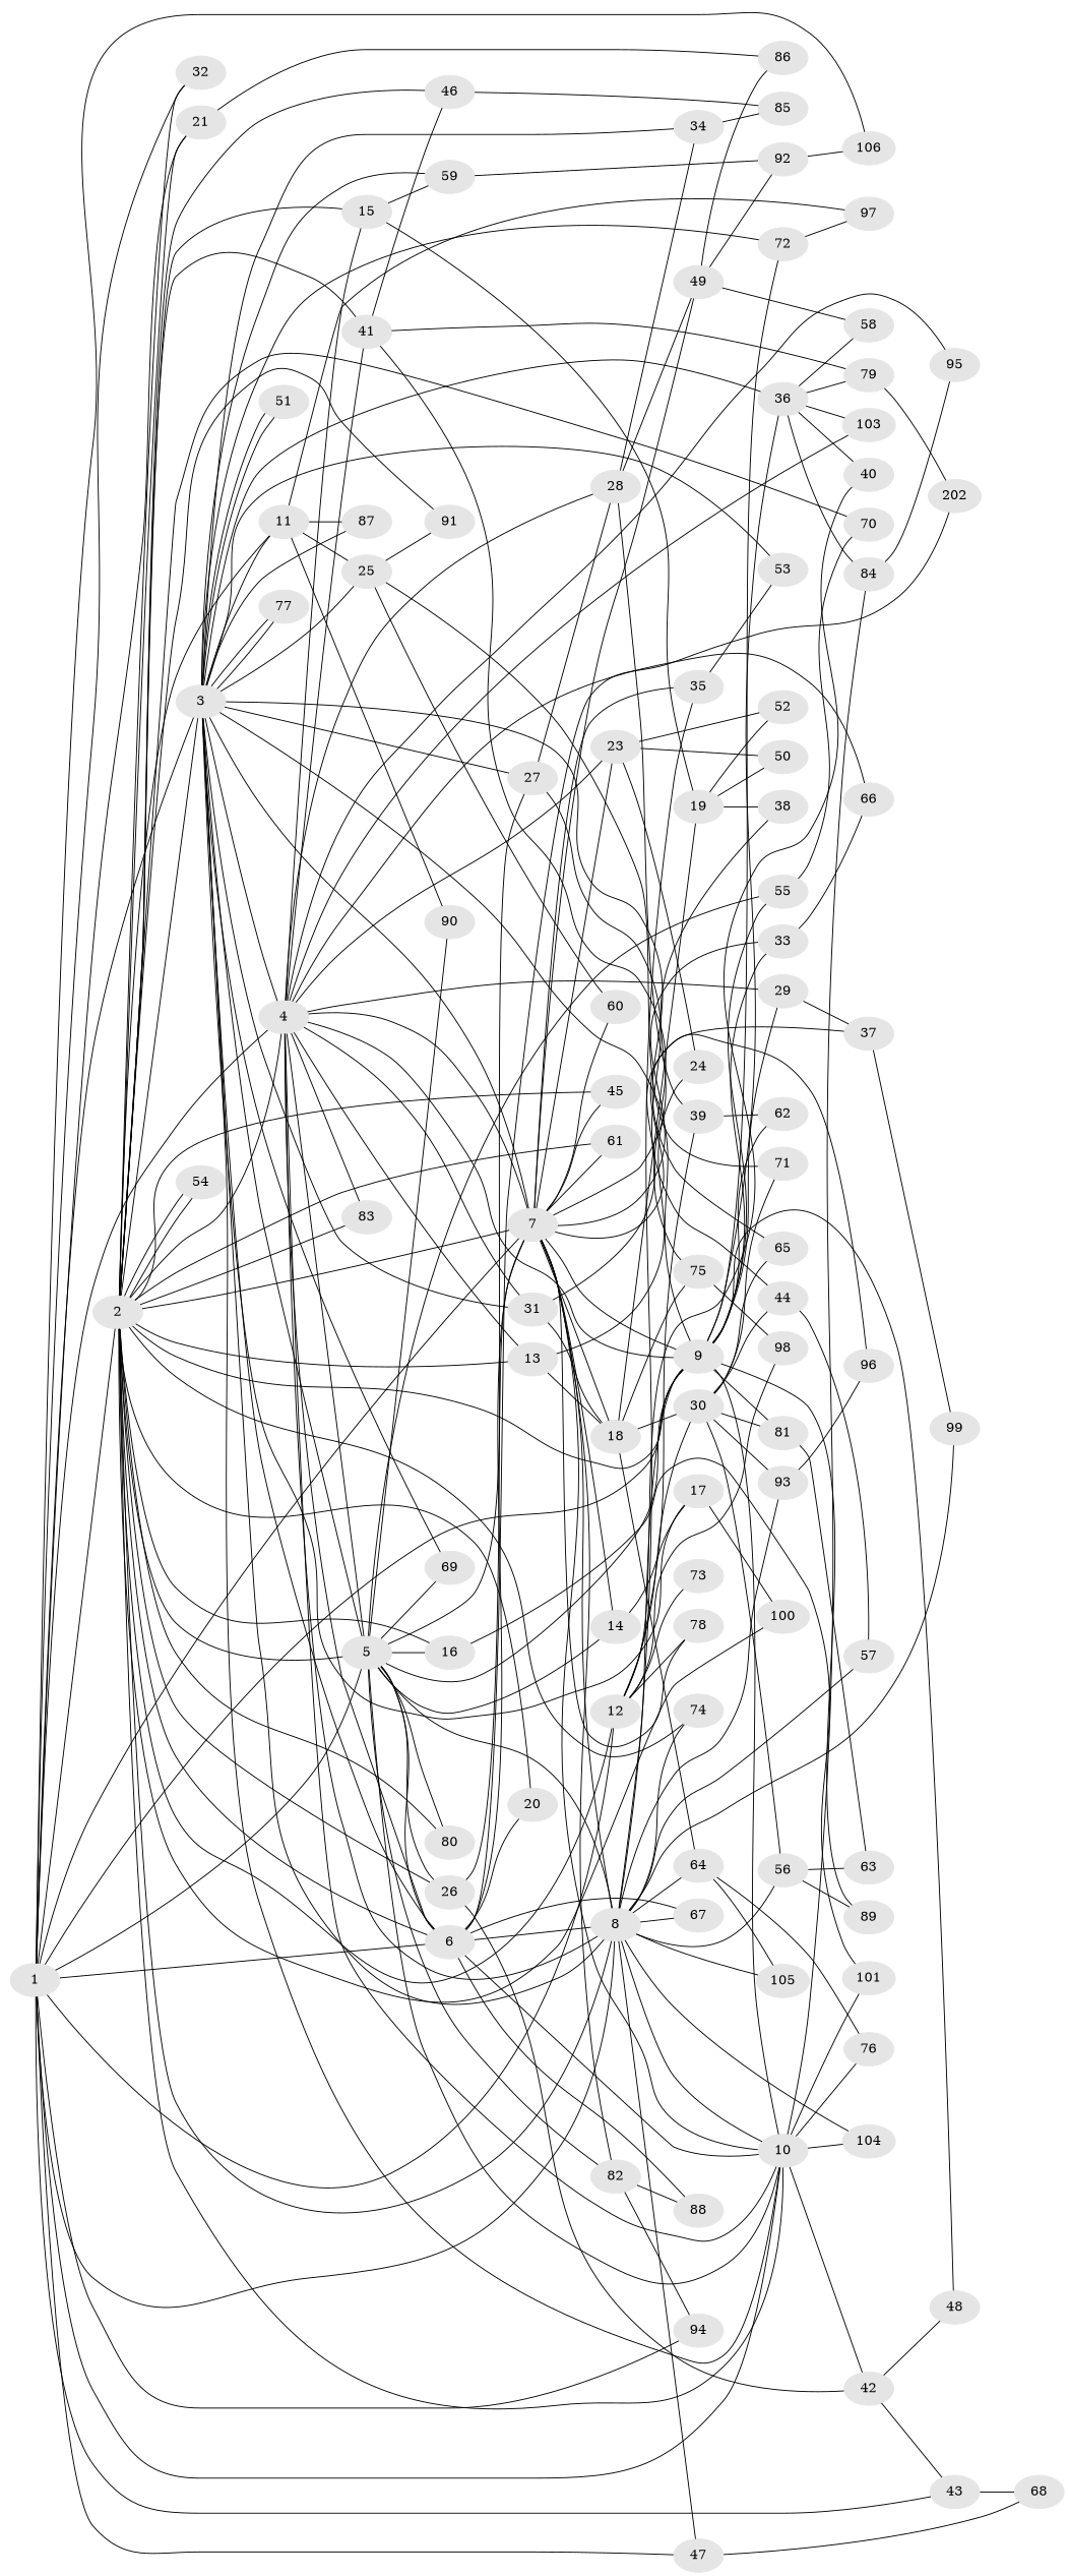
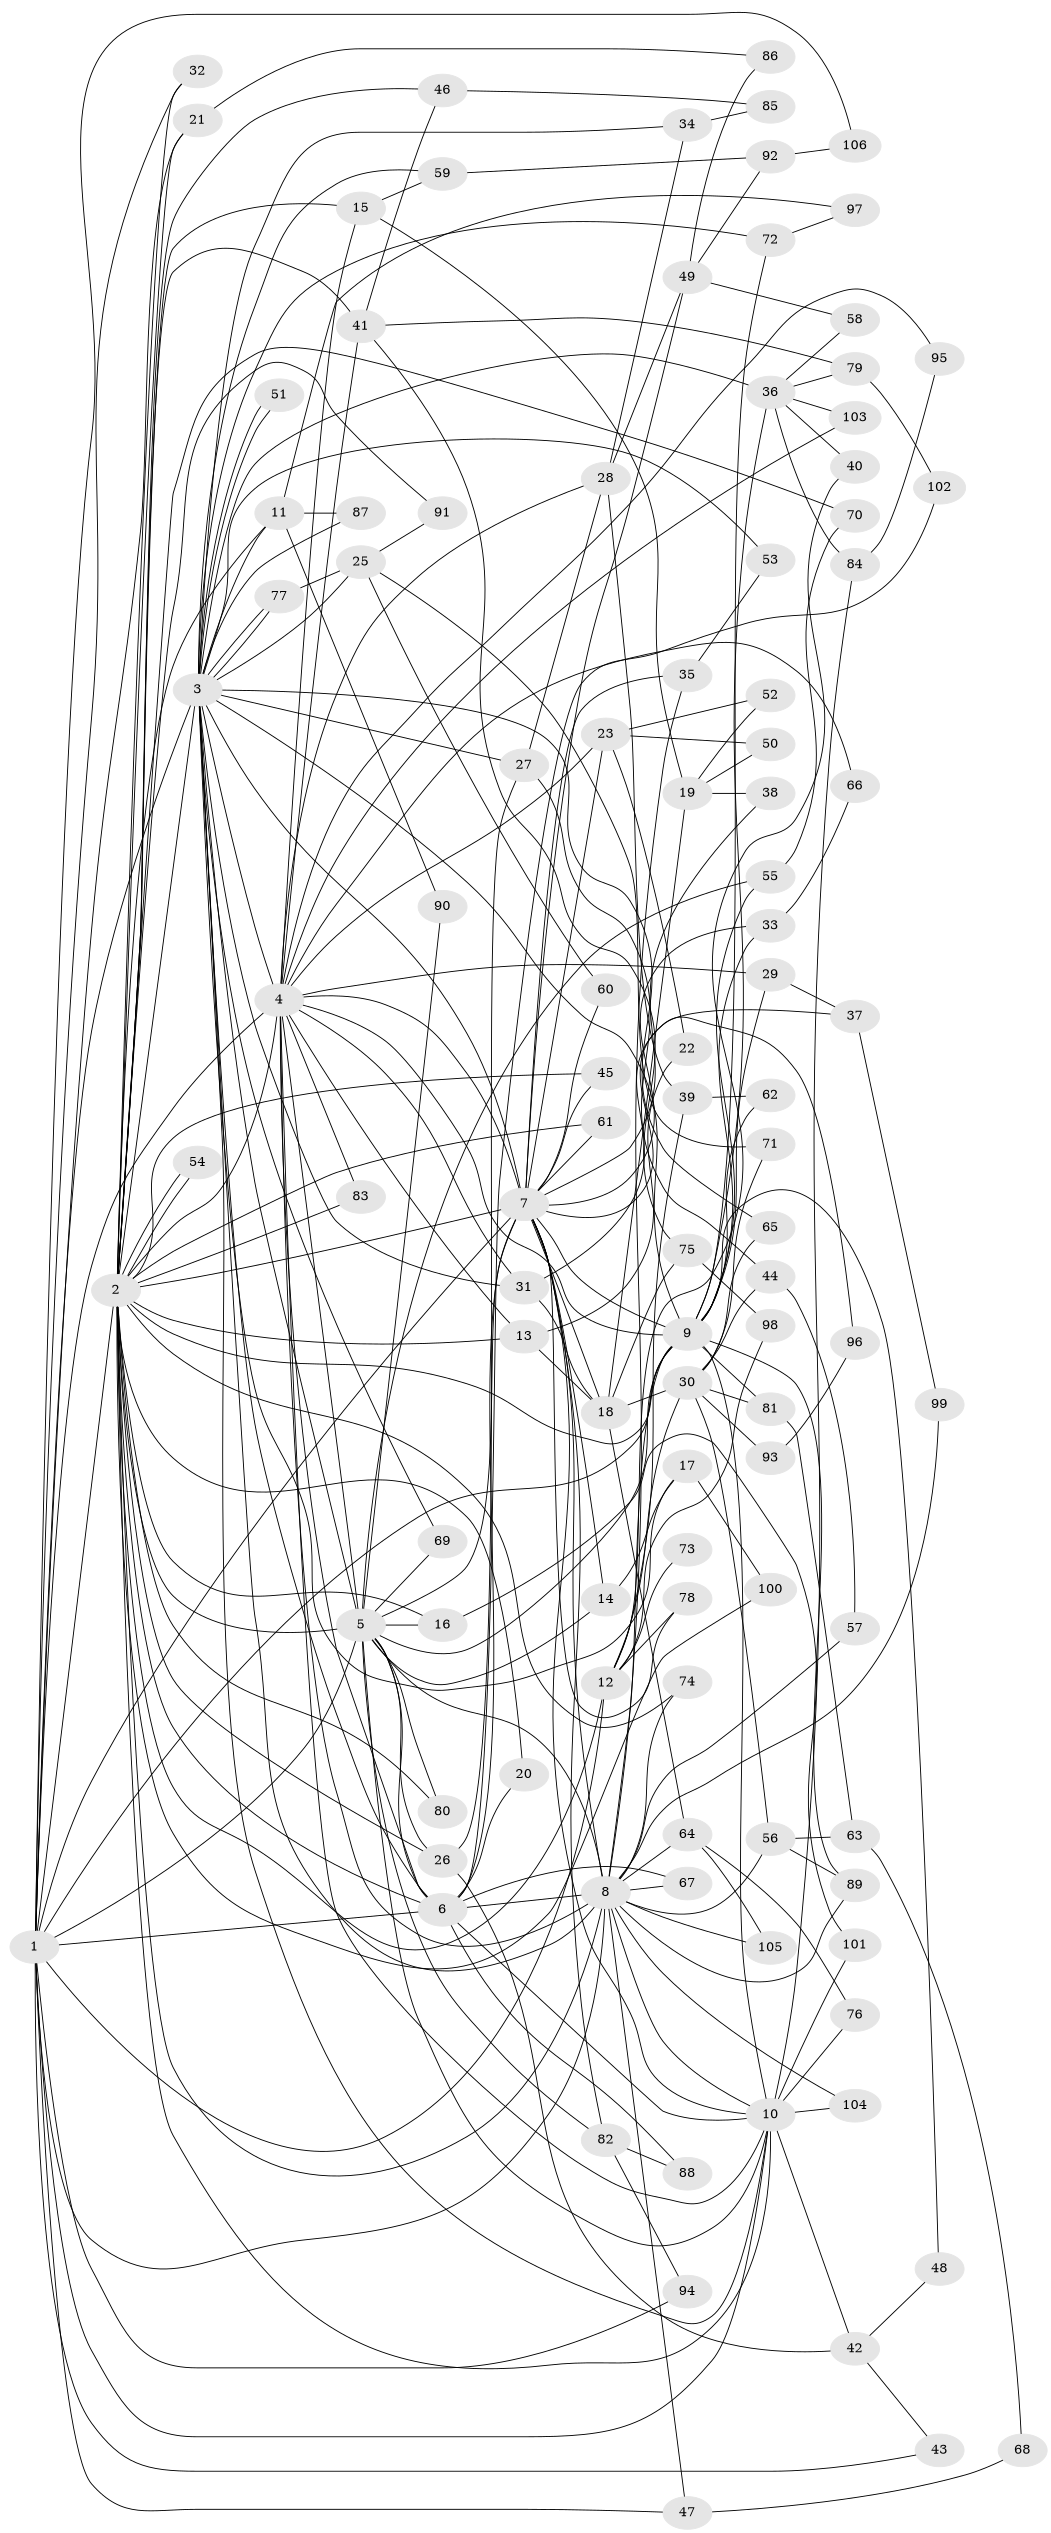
  graph {
    rankdir=LR
    node [color=gray90 style=filled]
    1
    2
    3
    4
    5
    6
    7
    8
    9
    10
    12
    21
    32
    43
    47
    94
    106
    11
    13
    15
    16
    20
    26
    41
    45
    46
    54
    61
    70
    74
    80
    83
    91
    100
    17
    25
    27
    31
    34
    36
    51
    53
    59
    65
    69
    72
    77
    87
    23
    28
    29
    66
    95
    103
    14
    55
    82
    90
    67
    88
-   102 [label=202]
+   102
    18
    33
    35
    38
    49
    60
    78
    96
    56
    57
    64
    93
    99
    104
    105
    48
    62
    81
    89
    42
    76
    84
    101
    30
    39
    40
    73
    98
    86
    68
    97
-   24
+   24 [label=22]
    19
    75
    79
    85
    71
    44
    37
    58
    92
    50
    52
    63
    1 -- 2
    1 -- 3
    1 -- 4
    1 -- 5
    1 -- 6
    1 -- 7
    1 -- 8
    1 -- 9
    1 -- 10
    1 -- 12
    1 -- 21
    1 -- 32
    1 -- 43
    1 -- 47
    1 -- 94
    1 -- 106
    2 -- 3
    2 -- 4
    2 -- 5
    2 -- 6
    2 -- 7
    2 -- 8
    2 -- 9
    2 -- 10
    2 -- 12
    2 -- 21
    2 -- 32
    2 -- 11
    2 -- 13
    2 -- 15
    2 -- 16
    2 -- 20
    2 -- 26
    2 -- 41
    2 -- 45
    2 -- 46
    2 -- 54
    2 -- 54
    2 -- 61
    2 -- 70
    2 -- 74
    2 -- 80
    2 -- 83
    2 -- 91
    2 -- 100
    3 -- 4
    3 -- 5
    3 -- 6
    3 -- 7
    3 -- 8
    3 -- 9
    3 -- 10
    3 -- 11
    3 -- 17
    3 -- 25
    3 -- 27
    3 -- 31
    3 -- 34
    3 -- 36
    3 -- 51
    3 -- 51
    3 -- 53
    3 -- 59
    3 -- 65
    3 -- 69
    3 -- 72
    3 -- 77
    3 -- 77
    3 -- 87
    4 -- 5
    4 -- 6
    4 -- 7
    4 -- 8
    4 -- 9
    4 -- 10
    4 -- 13
    4 -- 15
    4 -- 41
    4 -- 83
    4 -- 31
    4 -- 23
    4 -- 28
    4 -- 29
    4 -- 66
    4 -- 95
    4 -- 103
    5 -- 6
    5 -- 7
    5 -- 8
    5 -- 9
    5 -- 10
    5 -- 16
    5 -- 26
    5 -- 80
    5 -- 69
    5 -- 14
    5 -- 55
    5 -- 82
    5 -- 90
    6 -- 7
    6 -- 8
    6 -- 10
    6 -- 20
    6 -- 67
    6 -- 88
    6 -- 102
    7 -- 8
    7 -- 9
    7 -- 10
    7 -- 45
    7 -- 61
    7 -- 23
    7 -- 14
    7 -- 82
    7 -- 18
    7 -- 33
    7 -- 35
    7 -- 38
    7 -- 49
    7 -- 60
    7 -- 78
    7 -- 96
    8 -- 9
    8 -- 10
    8 -- 47
    8 -- 74
    8 -- 67
    8 -- 35
    8 -- 56
    8 -- 57
    8 -- 64
-   8 -- 93
+   8 -- 89
    8 -- 99
    8 -- 104
    8 -- 105
    9 -- 10
    9 -- 36
    9 -- 72
    9 -- 29
    9 -- 55
    9 -- 33
    9 -- 48
    9 -- 62
    9 -- 81
    9 -- 89
    10 -- 104
    10 -- 42
    10 -- 76
    10 -- 84
    10 -- 101
    12 -- 78
    12 -- 30
    12 -- 39
    12 -- 40
    12 -- 73
    12 -- 98
    21 -- 86
-   43 -- 68
+   63 -- 68
    47 -- 68
-   11 -- 25
+   77 -- 25
    11 -- 87
    11 -- 90
    11 -- 97
    13 -- 18
    13 -- 24
    15 -- 59
    15 -- 19
    16 -- 101
    26 -- 27
    26 -- 42
    41 -- 46
    41 -- 75
    41 -- 79
    46 -- 85
    17 -- 100
    25 -- 91
    25 -- 60
    25 -- 71
    27 -- 28
    27 -- 44
    31 -- 18
    31 -- 37
    34 -- 85
    36 -- 103
    36 -- 84
    36 -- 40
    36 -- 79
    36 -- 58
    59 -- 92
    72 -- 97
    23 -- 24
    23 -- 50
    23 -- 52
    28 -- 34
    28 -- 49
    28 -- 39
    29 -- 37
    14 -- 17
    55 -- 70
    82 -- 94
    82 -- 88
    18 -- 64
    18 -- 30
    18 -- 19
    18 -- 75
    33 -- 66
    35 -- 53
    49 -- 86
    49 -- 58
    49 -- 92
    56 -- 89
    56 -- 63
    64 -- 105
    64 -- 76
    93 -- 96
    81 -- 63
    42 -- 43
    42 -- 48
    84 -- 95
    30 -- 65
    30 -- 56
    30 -- 93
    30 -- 81
    30 -- 71
    30 -- 44
    39 -- 62
    19 -- 38
    19 -- 50
    19 -- 52
    75 -- 98
    79 -- 102
    44 -- 57
    37 -- 99
    92 -- 106
  }
